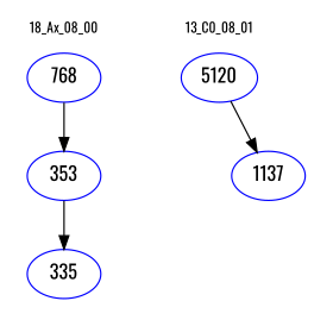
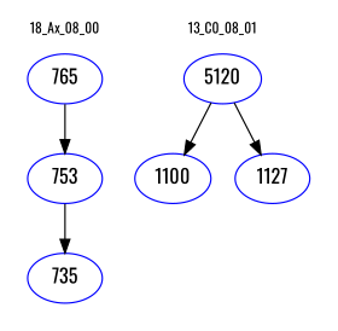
  digraph {
    fontname=Oswald
    node [color=blue fontname=Oswald]
    edge [color=black fontname=Oswald]
-   n1 [label=353]
-   n2 [label=335]
-   n3 [label=768]
+   n1 [label=753]
+   n2 [label=735]
+   n3 [label=765]
    n4 [label=5120]
-   n6 [label=1137]
+   n5 [label=1100]
+   n6 [label=1127]
    subgraph cluster_1 {
      color=white
      fontsize=10
      label="18_Ax_08_00"
      n1
      n2
      n3
    }
    subgraph cluster_2 {
      color=white
      fontsize=10
      label="13_C0_08_01"
      n4
+     n5
      n6
    }
    n1 -> n2
    n3 -> n1
+   n4 -> n5
    n4 -> n6
  }
